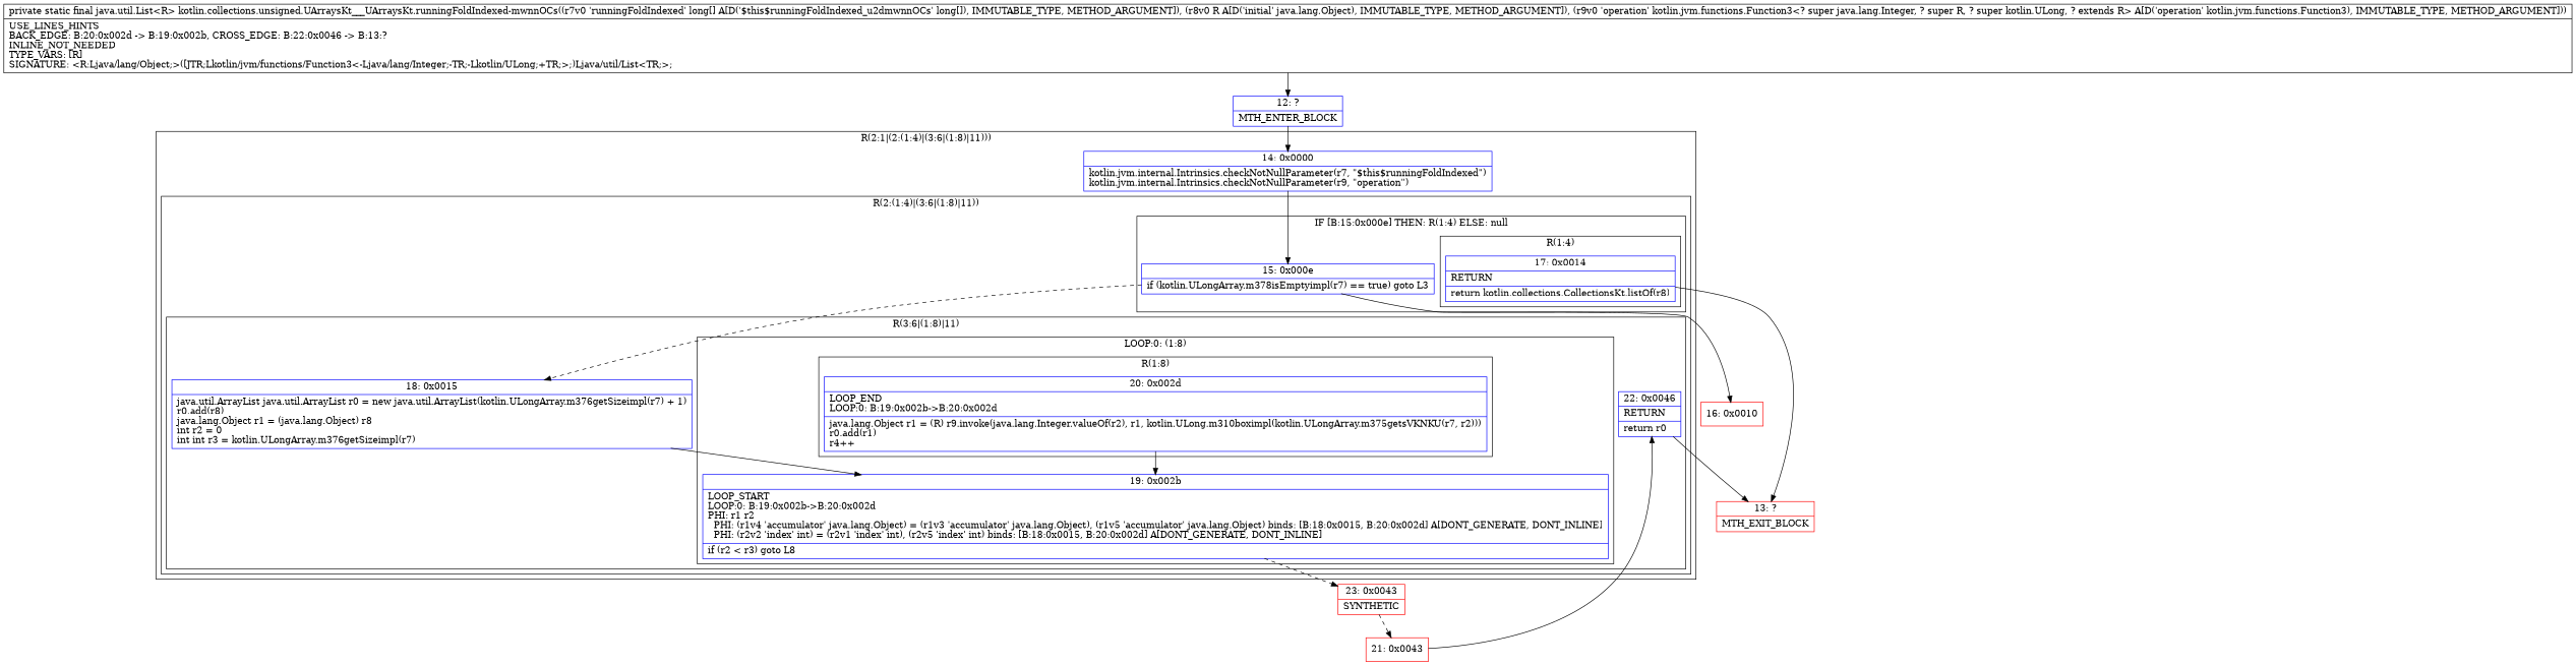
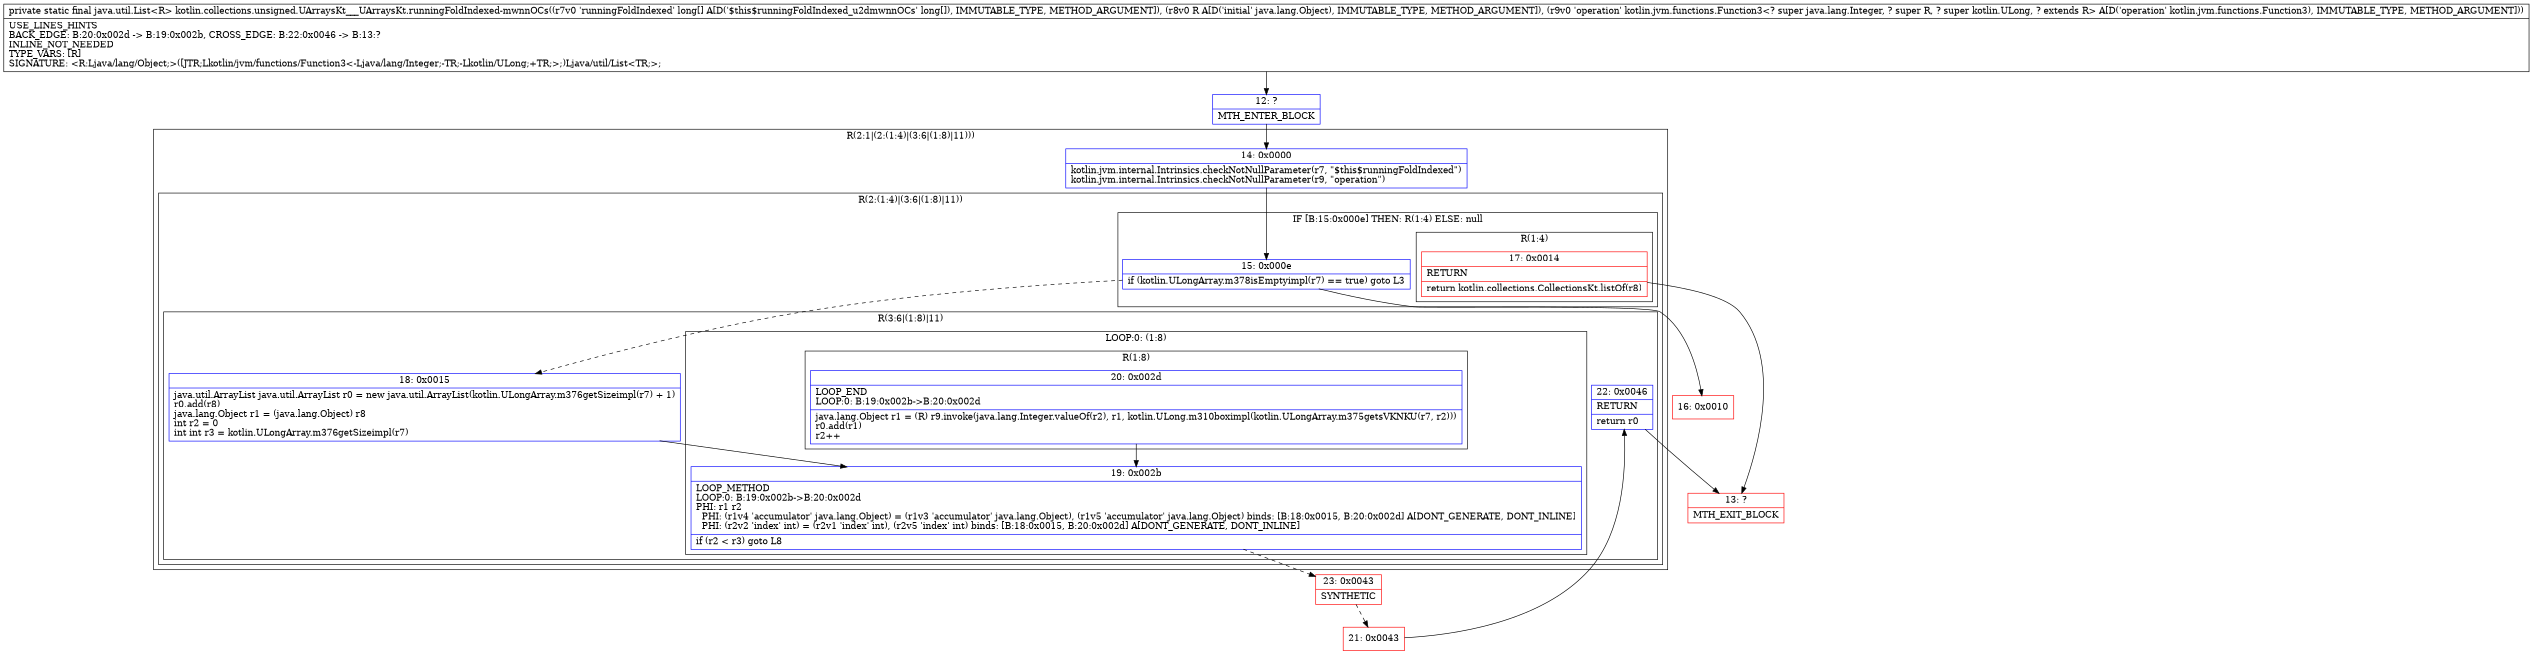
  digraph {
    node [color=blue shape=record]
-   n1 [label="{17\:\ 0x0014|RETURN\l|return kotlin.collections.CollectionsKt.listOf(r8)\l}"]
+   n1 [color=red label="{17\:\ 0x0014|RETURN\l|return kotlin.collections.CollectionsKt.listOf(r8)\l}"]
    n2 [label="{15\:\ 0x000e|if (kotlin.ULongArray.m378isEmptyimpl(r7) == true) goto L3\l}"]
-   n3 [label="{20\:\ 0x002d|LOOP_END\lLOOP:0: B:19:0x002b\-\>B:20:0x002d\l|java.lang.Object r1 = (R) r9.invoke(java.lang.Integer.valueOf(r2), r1, kotlin.ULong.m310boximpl(kotlin.ULongArray.m375getsVKNKU(r7, r2)))\lr0.add(r1)\lr4++\l}"]
-   n4 [label="{19\:\ 0x002b|LOOP_START\lLOOP:0: B:19:0x002b\-\>B:20:0x002d\lPHI: r1 r2 \l  PHI: (r1v4 'accumulator' java.lang.Object) = (r1v3 'accumulator' java.lang.Object), (r1v5 'accumulator' java.lang.Object) binds: [B:18:0x0015, B:20:0x002d] A[DONT_GENERATE, DONT_INLINE]\l  PHI: (r2v2 'index' int) = (r2v1 'index' int), (r2v5 'index' int) binds: [B:18:0x0015, B:20:0x002d] A[DONT_GENERATE, DONT_INLINE]\l|if (r2 \< r3) goto L8\l}"]
+   n3 [label="{20\:\ 0x002d|LOOP_END\lLOOP:0: B:19:0x002b\-\>B:20:0x002d\l|java.lang.Object r1 = (R) r9.invoke(java.lang.Integer.valueOf(r2), r1, kotlin.ULong.m310boximpl(kotlin.ULongArray.m375getsVKNKU(r7, r2)))\lr0.add(r1)\lr2++\l}"]
+   n4 [label="{19\:\ 0x002b|LOOP_METHOD\lLOOP:0: B:19:0x002b\-\>B:20:0x002d\lPHI: r1 r2 \l  PHI: (r1v4 'accumulator' java.lang.Object) = (r1v3 'accumulator' java.lang.Object), (r1v5 'accumulator' java.lang.Object) binds: [B:18:0x0015, B:20:0x002d] A[DONT_GENERATE, DONT_INLINE]\l  PHI: (r2v2 'index' int) = (r2v1 'index' int), (r2v5 'index' int) binds: [B:18:0x0015, B:20:0x002d] A[DONT_GENERATE, DONT_INLINE]\l|if (r2 \< r3) goto L8\l}"]
    n5 [label="{18\:\ 0x0015|java.util.ArrayList java.util.ArrayList r0 = new java.util.ArrayList(kotlin.ULongArray.m376getSizeimpl(r7) + 1)\lr0.add(r8)\ljava.lang.Object r1 = (java.lang.Object) r8\lint r2 = 0\lint int r3 = kotlin.ULongArray.m376getSizeimpl(r7)\l}"]
    n6 [label="{22\:\ 0x0046|RETURN\l|return r0\l}"]
    n7 [label="{14\:\ 0x0000|kotlin.jvm.internal.Intrinsics.checkNotNullParameter(r7, \"$this$runningFoldIndexed\")\lkotlin.jvm.internal.Intrinsics.checkNotNullParameter(r9, \"operation\")\l}"]
    n8 [color=red label="{13\:\ ?|MTH_EXIT_BLOCK\l}"]
    n9 [color=red label="{16\:\ 0x0010}"]
    n10 [color=red label="{23\:\ 0x0043|SYNTHETIC\l}"]
    n11 [color=red label="{21\:\ 0x0043}"]
    n12 [label="{12\:\ ?|MTH_ENTER_BLOCK\l}"]
    n13 [label="{private static final java.util.List\<R\> kotlin.collections.unsigned.UArraysKt___UArraysKt.runningFoldIndexed\-mwnnOCs((r7v0 'runningFoldIndexed' long[] A[D('$this$runningFoldIndexed_u2dmwnnOCs' long[]), IMMUTABLE_TYPE, METHOD_ARGUMENT]), (r8v0 R A[D('initial' java.lang.Object), IMMUTABLE_TYPE, METHOD_ARGUMENT]), (r9v0 'operation' kotlin.jvm.functions.Function3\<? super java.lang.Integer, ? super R, ? super kotlin.ULong, ? extends R\> A[D('operation' kotlin.jvm.functions.Function3), IMMUTABLE_TYPE, METHOD_ARGUMENT]))  | USE_LINES_HINTS\lBACK_EDGE: B:20:0x002d \-\> B:19:0x002b, CROSS_EDGE: B:22:0x0046 \-\> B:13:?\lINLINE_NOT_NEEDED\lTYPE_VARS: [R]\lSIGNATURE: \<R:Ljava\/lang\/Object;\>([JTR;Lkotlin\/jvm\/functions\/Function3\<\-Ljava\/lang\/Integer;\-TR;\-Lkotlin\/ULong;+TR;\>;)Ljava\/util\/List\<TR;\>;\l}" color=""]
    subgraph cluster_1 {
      label="R(2:1|(2:(1:4)|(3:6|(1:8)|11)))"
      n7
      subgraph cluster_2 {
        label="R(2:(1:4)|(3:6|(1:8)|11))"
        subgraph cluster_3 {
          label="IF [B:15:0x000e] THEN: R(1:4) ELSE: null"
          n2
          subgraph cluster_4 {
            label="R(1:4)"
            n1
          }
        }
        subgraph cluster_5 {
          label="R(3:6|(1:8)|11)"
          n5
          n6
          subgraph cluster_6 {
            label="LOOP:0: (1:8)"
            n4
            subgraph cluster_7 {
              label="R(1:8)"
              n3
            }
          }
        }
      }
    }
    n1 -> n8
    n2 -> n5 [style=dashed]
    n2 -> n9
    n3 -> n4
    n4 -> n10 [style=dashed]
    n5 -> n4
    n6 -> n8
    n7 -> n2
    n10 -> n11 [style=dashed]
    n11 -> n6
    n12 -> n7
    n13 -> n12
  }
